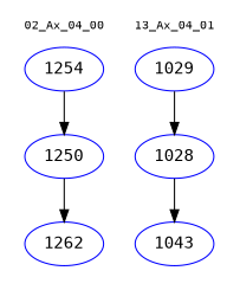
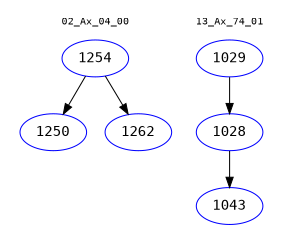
  digraph {
    fontname="DejaVu Sans Mono"
    node [color=blue fontname="DejaVu Sans Mono"]
    edge [color=black fontname="DejaVu Sans Mono"]
    n1 [label=1250]
    n2 [label=1262]
    n3 [label=1254]
    n4 [label=1028]
    n5 [label=1043]
    n6 [label=1029]
    subgraph cluster_1 {
      color=white
      fontsize=10
      label="02_Ax_04_00"
      n1
      n2
      n3
    }
    subgraph cluster_2 {
      color=white
      fontsize=10
-     label="13_Ax_04_01"
+     label="13_Ax_74_01"
      n4
      n5
      n6
    }
-   n1 -> n2
+   n3 -> n2
    n3 -> n1
    n4 -> n5
    n6 -> n4
  }
